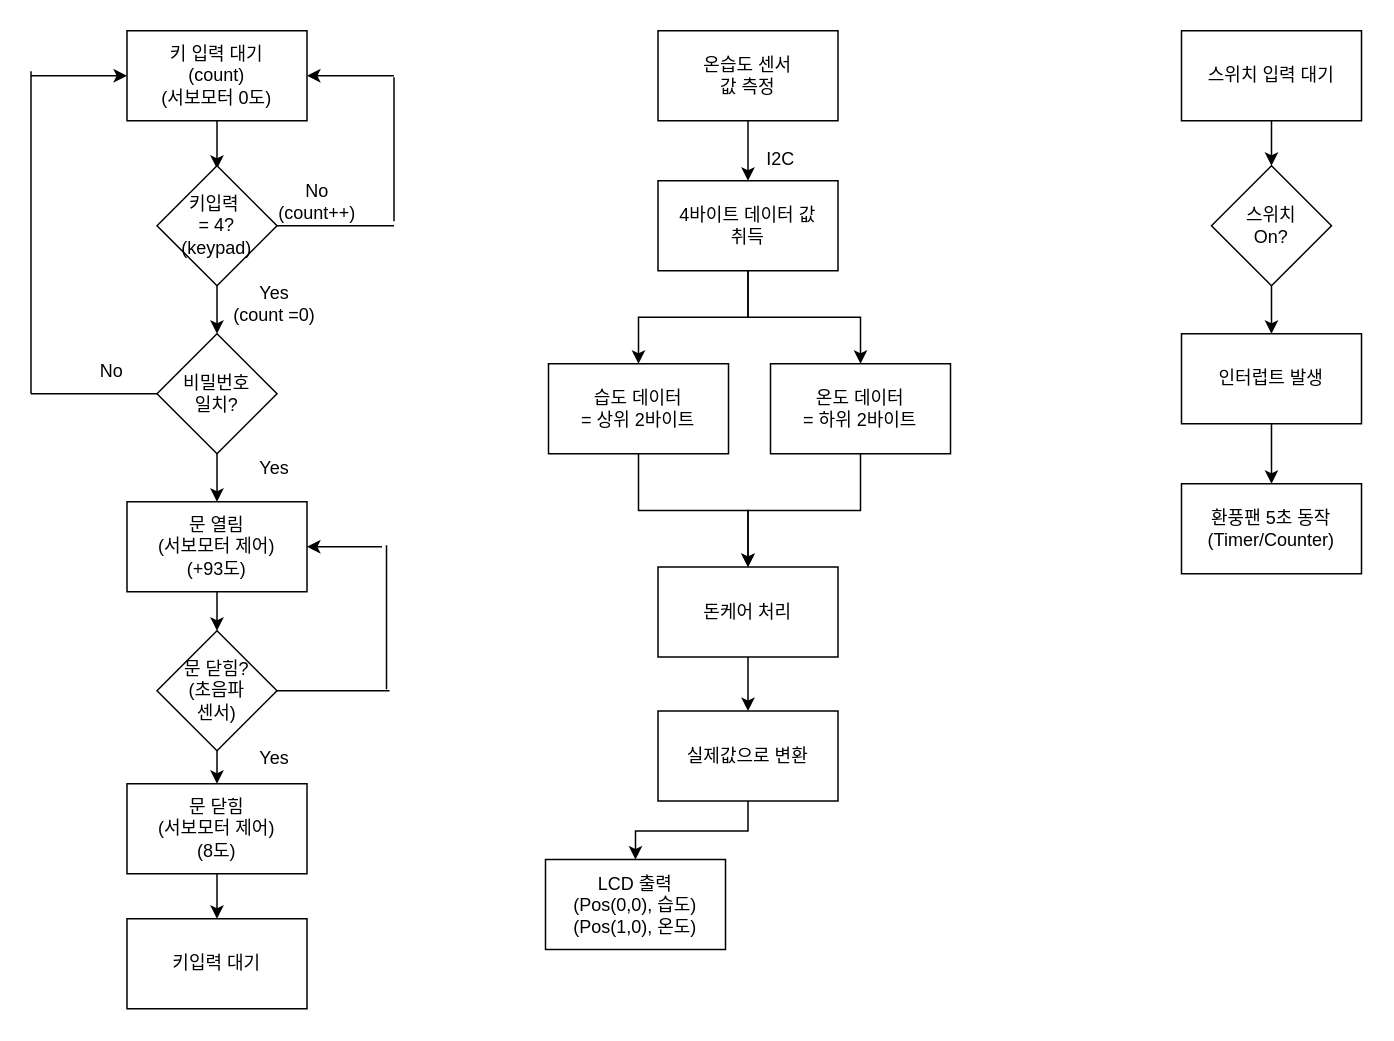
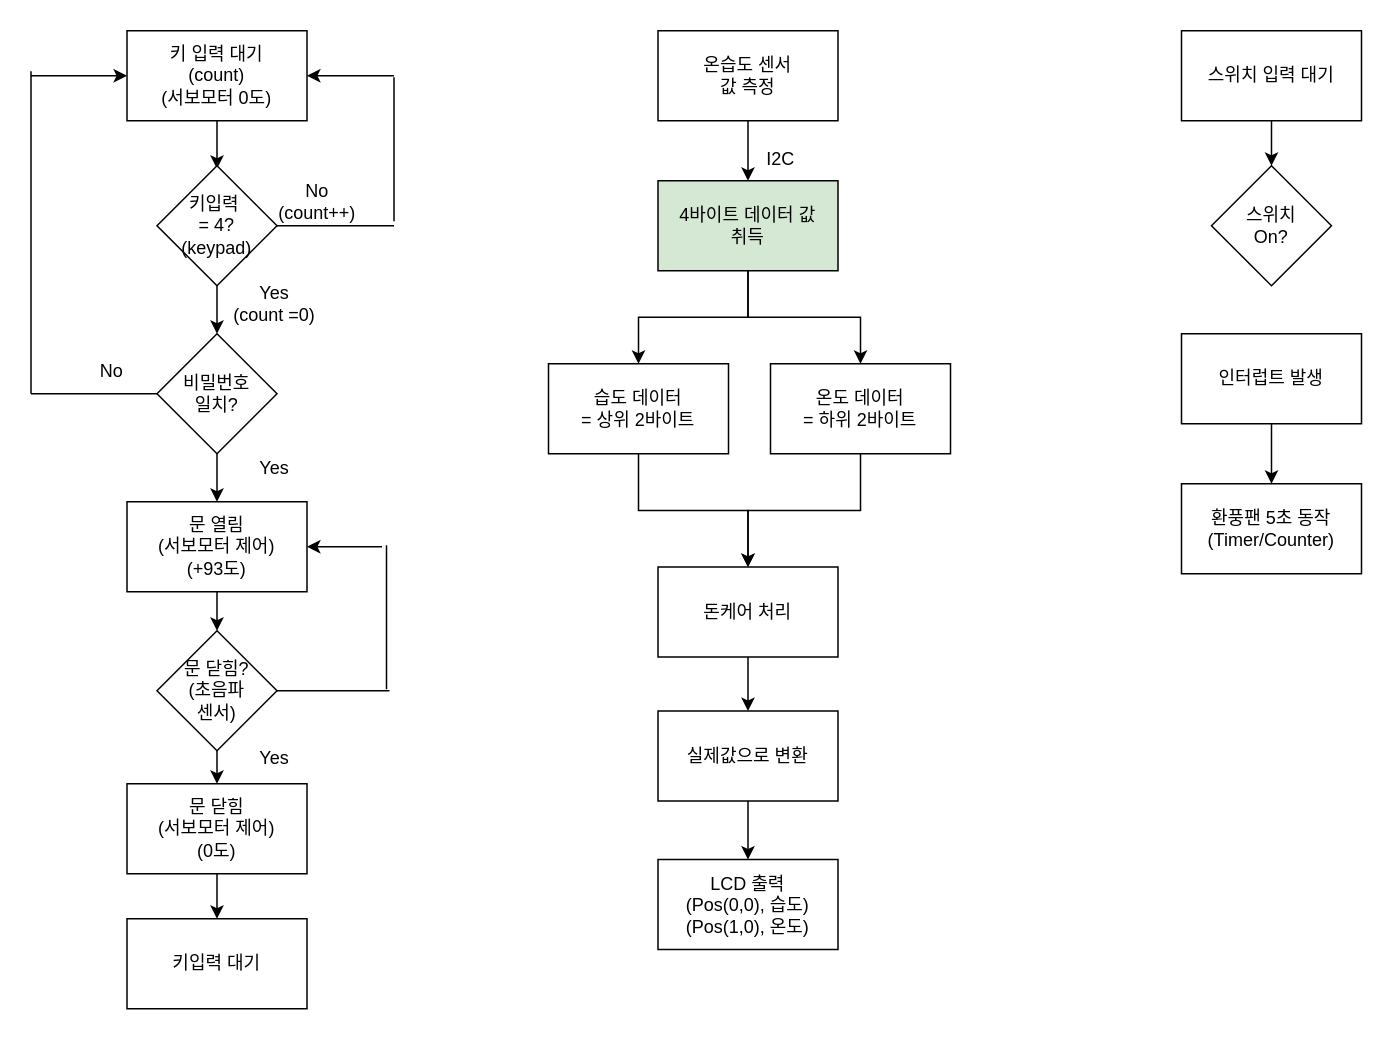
  <mxCell id="0" />
  <mxCell id="1" parent="0" />
  <mxCell id="2" style="edgeStyle=orthogonalEdgeStyle;rounded=0;orthogonalLoop=1;jettySize=auto;html=1;exitX=0.5;exitY=1;exitDx=0;exitDy=0;entryX=0.5;entryY=0;entryDx=0;entryDy=0;" edge="1" parent="1" source="3" target="36"><mxGeometry relative="1" as="geometry" /></mxCell>
  <mxCell id="3" value="온습도 센서&lt;br&gt;값 측정" style="rounded=0;whiteSpace=wrap;html=1;" parent="1" vertex="1"><mxGeometry x="438" y="20" width="120" height="60" as="geometry" /></mxCell>
  <mxCell id="4" style="edgeStyle=orthogonalEdgeStyle;rounded=0;orthogonalLoop=1;jettySize=auto;html=1;entryX=0.5;entryY=0;entryDx=0;entryDy=0;" edge="1" parent="1" source="5"><mxGeometry relative="1" as="geometry"><mxPoint x="144" y="112" as="targetPoint" /></mxGeometry></mxCell>
  <mxCell id="5" value="키 입력 대기&lt;br&gt;(count)&lt;br&gt;(서보모터 0도)" style="rounded=0;whiteSpace=wrap;html=1;" parent="1" vertex="1"><mxGeometry x="84" y="20" width="120" height="60" as="geometry" /></mxCell>
- <mxCell id="6" value="LCD 출력&lt;br&gt;(Pos(0,0), 습도)&lt;br&gt;(Pos(1,0), 온도)" style="rounded=0;whiteSpace=wrap;html=1;" parent="1" vertex="1"><mxGeometry x="363" y="572.5" width="120" height="60" as="geometry" /></mxCell>
+ <mxCell id="6" value="LCD 출력&lt;br&gt;(Pos(0,0), 습도)&lt;br&gt;(Pos(1,0), 온도)" style="rounded=0;whiteSpace=wrap;html=1;" parent="1" vertex="1"><mxGeometry x="438" y="572.5" width="120" height="60" as="geometry" /></mxCell>
  <mxCell id="7" style="edgeStyle=orthogonalEdgeStyle;rounded=0;orthogonalLoop=1;jettySize=auto;html=1;exitX=0.5;exitY=1;exitDx=0;exitDy=0;entryX=0.5;entryY=0;entryDx=0;entryDy=0;" edge="1" parent="1" source="8" target="25"><mxGeometry relative="1" as="geometry" /></mxCell>
  <mxCell id="8" value="문 열림&lt;br&gt;(서보모터 제어)&lt;br&gt;(+93도)" style="rounded=0;whiteSpace=wrap;html=1;" vertex="1" parent="1"><mxGeometry x="84" y="334" width="120" height="60" as="geometry" /></mxCell>
  <mxCell id="9" style="edgeStyle=orthogonalEdgeStyle;rounded=0;orthogonalLoop=1;jettySize=auto;html=1;exitX=0.5;exitY=1;exitDx=0;exitDy=0;entryX=0.5;entryY=0;entryDx=0;entryDy=0;" edge="1" parent="1" source="10" target="12"><mxGeometry relative="1" as="geometry" /></mxCell>
  <mxCell id="10" value="키입력&amp;nbsp;&lt;br&gt;= 4?&lt;br&gt;(keypad)" style="rhombus;whiteSpace=wrap;html=1;" vertex="1" parent="1"><mxGeometry x="104" y="110" width="80" height="80" as="geometry" /></mxCell>
  <mxCell id="11" style="edgeStyle=orthogonalEdgeStyle;rounded=0;orthogonalLoop=1;jettySize=auto;html=1;exitX=0.5;exitY=1;exitDx=0;exitDy=0;entryX=0.5;entryY=0;entryDx=0;entryDy=0;" edge="1" parent="1" source="12" target="8"><mxGeometry relative="1" as="geometry" /></mxCell>
  <mxCell id="12" value="비밀번호&lt;br&gt;일치?" style="rhombus;whiteSpace=wrap;html=1;" vertex="1" parent="1"><mxGeometry x="104" y="222" width="80" height="80" as="geometry" /></mxCell>
  <mxCell id="13" value="Yes&lt;br&gt;(count =0)" style="text;html=1;strokeColor=none;fillColor=none;align=center;verticalAlign=middle;whiteSpace=wrap;rounded=0;" vertex="1" parent="1"><mxGeometry x="148" y="192" width="69" height="20" as="geometry" /></mxCell>
  <mxCell id="14" value="Yes" style="text;html=1;strokeColor=none;fillColor=none;align=center;verticalAlign=middle;whiteSpace=wrap;rounded=0;" vertex="1" parent="1"><mxGeometry x="149" y="302" width="67" height="20" as="geometry" /></mxCell>
  <mxCell id="15" value="" style="endArrow=none;html=1;exitX=1;exitY=0.5;exitDx=0;exitDy=0;" edge="1" parent="1" source="10"><mxGeometry width="50" height="50" relative="1" as="geometry"><mxPoint x="212" y="235" as="sourcePoint" /><mxPoint x="262" y="150" as="targetPoint" /></mxGeometry></mxCell>
  <mxCell id="16" value="" style="endArrow=none;html=1;" edge="1" parent="1"><mxGeometry width="50" height="50" relative="1" as="geometry"><mxPoint x="262" y="147" as="sourcePoint" /><mxPoint x="262" y="51" as="targetPoint" /></mxGeometry></mxCell>
  <mxCell id="17" value="" style="endArrow=classic;html=1;entryX=1;entryY=0.5;entryDx=0;entryDy=0;" edge="1" parent="1" target="5"><mxGeometry width="50" height="50" relative="1" as="geometry"><mxPoint x="262" y="50" as="sourcePoint" /><mxPoint x="262" y="185" as="targetPoint" /></mxGeometry></mxCell>
  <mxCell id="18" value="No&lt;br&gt;(count++)" style="text;html=1;strokeColor=none;fillColor=none;align=center;verticalAlign=middle;whiteSpace=wrap;rounded=0;" vertex="1" parent="1"><mxGeometry x="191" y="124" width="40" height="20" as="geometry" /></mxCell>
  <mxCell id="19" value="" style="endArrow=none;html=1;exitX=0;exitY=0.5;exitDx=0;exitDy=0;" edge="1" parent="1" source="12"><mxGeometry width="50" height="50" relative="1" as="geometry"><mxPoint x="212" y="307" as="sourcePoint" /><mxPoint x="20" y="262" as="targetPoint" /></mxGeometry></mxCell>
  <mxCell id="20" value="" style="endArrow=none;html=1;" edge="1" parent="1"><mxGeometry width="50" height="50" relative="1" as="geometry"><mxPoint x="20" y="262" as="sourcePoint" /><mxPoint x="20" y="47" as="targetPoint" /></mxGeometry></mxCell>
  <mxCell id="21" value="" style="endArrow=classic;html=1;entryX=0;entryY=0.5;entryDx=0;entryDy=0;" edge="1" parent="1" target="5"><mxGeometry width="50" height="50" relative="1" as="geometry"><mxPoint x="20" y="50" as="sourcePoint" /><mxPoint x="262" y="257" as="targetPoint" /></mxGeometry></mxCell>
  <mxCell id="22" value="No" style="text;html=1;strokeColor=none;fillColor=none;align=center;verticalAlign=middle;whiteSpace=wrap;rounded=0;" vertex="1" parent="1"><mxGeometry x="44" y="237" width="60" height="20" as="geometry" /></mxCell>
  <mxCell id="23" style="edgeStyle=orthogonalEdgeStyle;rounded=0;orthogonalLoop=1;jettySize=auto;html=1;exitX=0.5;exitY=1;exitDx=0;exitDy=0;" edge="1" parent="1" source="22" target="22"><mxGeometry relative="1" as="geometry" /></mxCell>
  <mxCell id="24" style="edgeStyle=orthogonalEdgeStyle;rounded=0;orthogonalLoop=1;jettySize=auto;html=1;exitX=0.5;exitY=1;exitDx=0;exitDy=0;entryX=0.5;entryY=0;entryDx=0;entryDy=0;" edge="1" parent="1" source="25" target="27"><mxGeometry relative="1" as="geometry" /></mxCell>
  <mxCell id="25" value="문 닫힘?&lt;br&gt;(초음파&lt;br&gt;센서)" style="rhombus;whiteSpace=wrap;html=1;" vertex="1" parent="1"><mxGeometry x="104" y="420" width="80" height="80" as="geometry" /></mxCell>
  <mxCell id="26" style="edgeStyle=orthogonalEdgeStyle;rounded=0;orthogonalLoop=1;jettySize=auto;html=1;exitX=0.5;exitY=1;exitDx=0;exitDy=0;entryX=0.5;entryY=0;entryDx=0;entryDy=0;" edge="1" parent="1" source="27" target="32"><mxGeometry relative="1" as="geometry" /></mxCell>
- <mxCell id="27" value="문 닫힘&lt;br&gt;(서보모터 제어)&lt;br&gt;(8도)" style="rounded=0;whiteSpace=wrap;html=1;" vertex="1" parent="1"><mxGeometry x="84" y="522" width="120" height="60" as="geometry" /></mxCell>
+ <mxCell id="27" value="문 닫힘&lt;br&gt;(서보모터 제어)&lt;br&gt;(0도)" style="rounded=0;whiteSpace=wrap;html=1;" vertex="1" parent="1"><mxGeometry x="84" y="522" width="120" height="60" as="geometry" /></mxCell>
  <mxCell id="28" value="Yes" style="text;html=1;strokeColor=none;fillColor=none;align=center;verticalAlign=middle;whiteSpace=wrap;rounded=0;" vertex="1" parent="1"><mxGeometry x="149" y="495" width="67" height="20" as="geometry" /></mxCell>
  <mxCell id="29" value="" style="endArrow=none;html=1;exitX=1;exitY=0.5;exitDx=0;exitDy=0;" edge="1" parent="1" source="25"><mxGeometry width="50" height="50" relative="1" as="geometry"><mxPoint x="397" y="332" as="sourcePoint" /><mxPoint x="259" y="460" as="targetPoint" /></mxGeometry></mxCell>
  <mxCell id="30" value="" style="endArrow=none;html=1;" edge="1" parent="1"><mxGeometry width="50" height="50" relative="1" as="geometry"><mxPoint x="257" y="459" as="sourcePoint" /><mxPoint x="257" y="363" as="targetPoint" /></mxGeometry></mxCell>
  <mxCell id="31" value="" style="endArrow=classic;html=1;entryX=1;entryY=0.5;entryDx=0;entryDy=0;" edge="1" parent="1" target="8"><mxGeometry width="50" height="50" relative="1" as="geometry"><mxPoint x="254" y="364" as="sourcePoint" /><mxPoint x="447" y="282" as="targetPoint" /></mxGeometry></mxCell>
  <mxCell id="32" value="키입력 대기" style="rounded=0;whiteSpace=wrap;html=1;" vertex="1" parent="1"><mxGeometry x="84" y="612" width="120" height="60" as="geometry" /></mxCell>
  <mxCell id="33" value="I2C" style="text;html=1;strokeColor=none;fillColor=none;align=center;verticalAlign=middle;whiteSpace=wrap;rounded=0;" vertex="1" parent="1"><mxGeometry x="500" y="96" width="40" height="20" as="geometry" /></mxCell>
  <mxCell id="34" style="edgeStyle=orthogonalEdgeStyle;rounded=0;orthogonalLoop=1;jettySize=auto;html=1;entryX=0.5;entryY=0;entryDx=0;entryDy=0;" edge="1" parent="1" source="36" target="40"><mxGeometry relative="1" as="geometry" /></mxCell>
  <mxCell id="35" style="edgeStyle=orthogonalEdgeStyle;rounded=0;orthogonalLoop=1;jettySize=auto;html=1;entryX=0.5;entryY=0;entryDx=0;entryDy=0;" edge="1" parent="1" source="36" target="38"><mxGeometry relative="1" as="geometry" /></mxCell>
- <mxCell id="36" value="4바이트 데이터 값&lt;br&gt;취득" style="rounded=0;whiteSpace=wrap;html=1;" vertex="1" parent="1"><mxGeometry x="438" y="120" width="120" height="60" as="geometry" /></mxCell>
+ <mxCell id="36" value="4바이트 데이터 값&lt;br&gt;취득" style="rounded=0;whiteSpace=wrap;html=1;fillColor=#d5e8d4;" vertex="1" parent="1"><mxGeometry x="438" y="120" width="120" height="60" as="geometry" /></mxCell>
  <mxCell id="37" style="edgeStyle=orthogonalEdgeStyle;rounded=0;orthogonalLoop=1;jettySize=auto;html=1;entryX=0.5;entryY=0;entryDx=0;entryDy=0;" edge="1" parent="1" source="38" target="44"><mxGeometry relative="1" as="geometry" /></mxCell>
  <mxCell id="38" value="습도 데이터&lt;br&gt;= 상위 2바이트" style="rounded=0;whiteSpace=wrap;html=1;" vertex="1" parent="1"><mxGeometry x="365" y="242" width="120" height="60" as="geometry" /></mxCell>
  <mxCell id="39" style="edgeStyle=orthogonalEdgeStyle;rounded=0;orthogonalLoop=1;jettySize=auto;html=1;entryX=0.5;entryY=0;entryDx=0;entryDy=0;" edge="1" parent="1" source="40" target="44"><mxGeometry relative="1" as="geometry" /></mxCell>
  <mxCell id="40" value="온도 데이터&lt;br&gt;= 하위 2바이트" style="rounded=0;whiteSpace=wrap;html=1;" vertex="1" parent="1"><mxGeometry x="513" y="242" width="120" height="60" as="geometry" /></mxCell>
  <mxCell id="41" style="edgeStyle=orthogonalEdgeStyle;rounded=0;orthogonalLoop=1;jettySize=auto;html=1;exitX=0.5;exitY=1;exitDx=0;exitDy=0;entryX=0.5;entryY=0;entryDx=0;entryDy=0;" edge="1" parent="1" source="42" target="6"><mxGeometry relative="1" as="geometry" /></mxCell>
  <mxCell id="42" value="실제값으로 변환" style="rounded=0;whiteSpace=wrap;html=1;" vertex="1" parent="1"><mxGeometry x="438" y="473.5" width="120" height="60" as="geometry" /></mxCell>
  <mxCell id="43" style="edgeStyle=orthogonalEdgeStyle;rounded=0;orthogonalLoop=1;jettySize=auto;html=1;" edge="1" parent="1" source="44" target="42"><mxGeometry relative="1" as="geometry" /></mxCell>
  <mxCell id="44" value="돈케어 처리" style="rounded=0;whiteSpace=wrap;html=1;" vertex="1" parent="1"><mxGeometry x="438" y="377.5" width="120" height="60" as="geometry" /></mxCell>
  <mxCell id="45" style="edgeStyle=orthogonalEdgeStyle;rounded=0;orthogonalLoop=1;jettySize=auto;html=1;exitX=0.5;exitY=1;exitDx=0;exitDy=0;entryX=0.5;entryY=0;entryDx=0;entryDy=0;" edge="1" parent="1" source="46" target="48"><mxGeometry relative="1" as="geometry" /></mxCell>
  <mxCell id="46" value="스위치 입력 대기" style="rounded=0;whiteSpace=wrap;html=1;" vertex="1" parent="1"><mxGeometry x="787" y="20" width="120" height="60" as="geometry" /></mxCell>
- <mxCell id="47" style="edgeStyle=orthogonalEdgeStyle;rounded=0;orthogonalLoop=1;jettySize=auto;html=1;exitX=0.5;exitY=1;exitDx=0;exitDy=0;entryX=0.5;entryY=0;entryDx=0;entryDy=0;" edge="1" parent="1" source="48" target="50"><mxGeometry relative="1" as="geometry" /></mxCell>
  <mxCell id="48" value="스위치&lt;br&gt;On?" style="rhombus;whiteSpace=wrap;html=1;" vertex="1" parent="1"><mxGeometry x="807" y="110" width="80" height="80" as="geometry" /></mxCell>
  <mxCell id="49" style="edgeStyle=orthogonalEdgeStyle;rounded=0;orthogonalLoop=1;jettySize=auto;html=1;entryX=0.5;entryY=0;entryDx=0;entryDy=0;" edge="1" parent="1" source="50" target="51"><mxGeometry relative="1" as="geometry" /></mxCell>
  <mxCell id="50" value="인터럽트 발생" style="rounded=0;whiteSpace=wrap;html=1;" vertex="1" parent="1"><mxGeometry x="787" y="222" width="120" height="60" as="geometry" /></mxCell>
  <mxCell id="51" value="환풍팬 5초 동작&lt;br&gt;(Timer/Counter)" style="rounded=0;whiteSpace=wrap;html=1;" vertex="1" parent="1"><mxGeometry x="787" y="322" width="120" height="60" as="geometry" /></mxCell>
